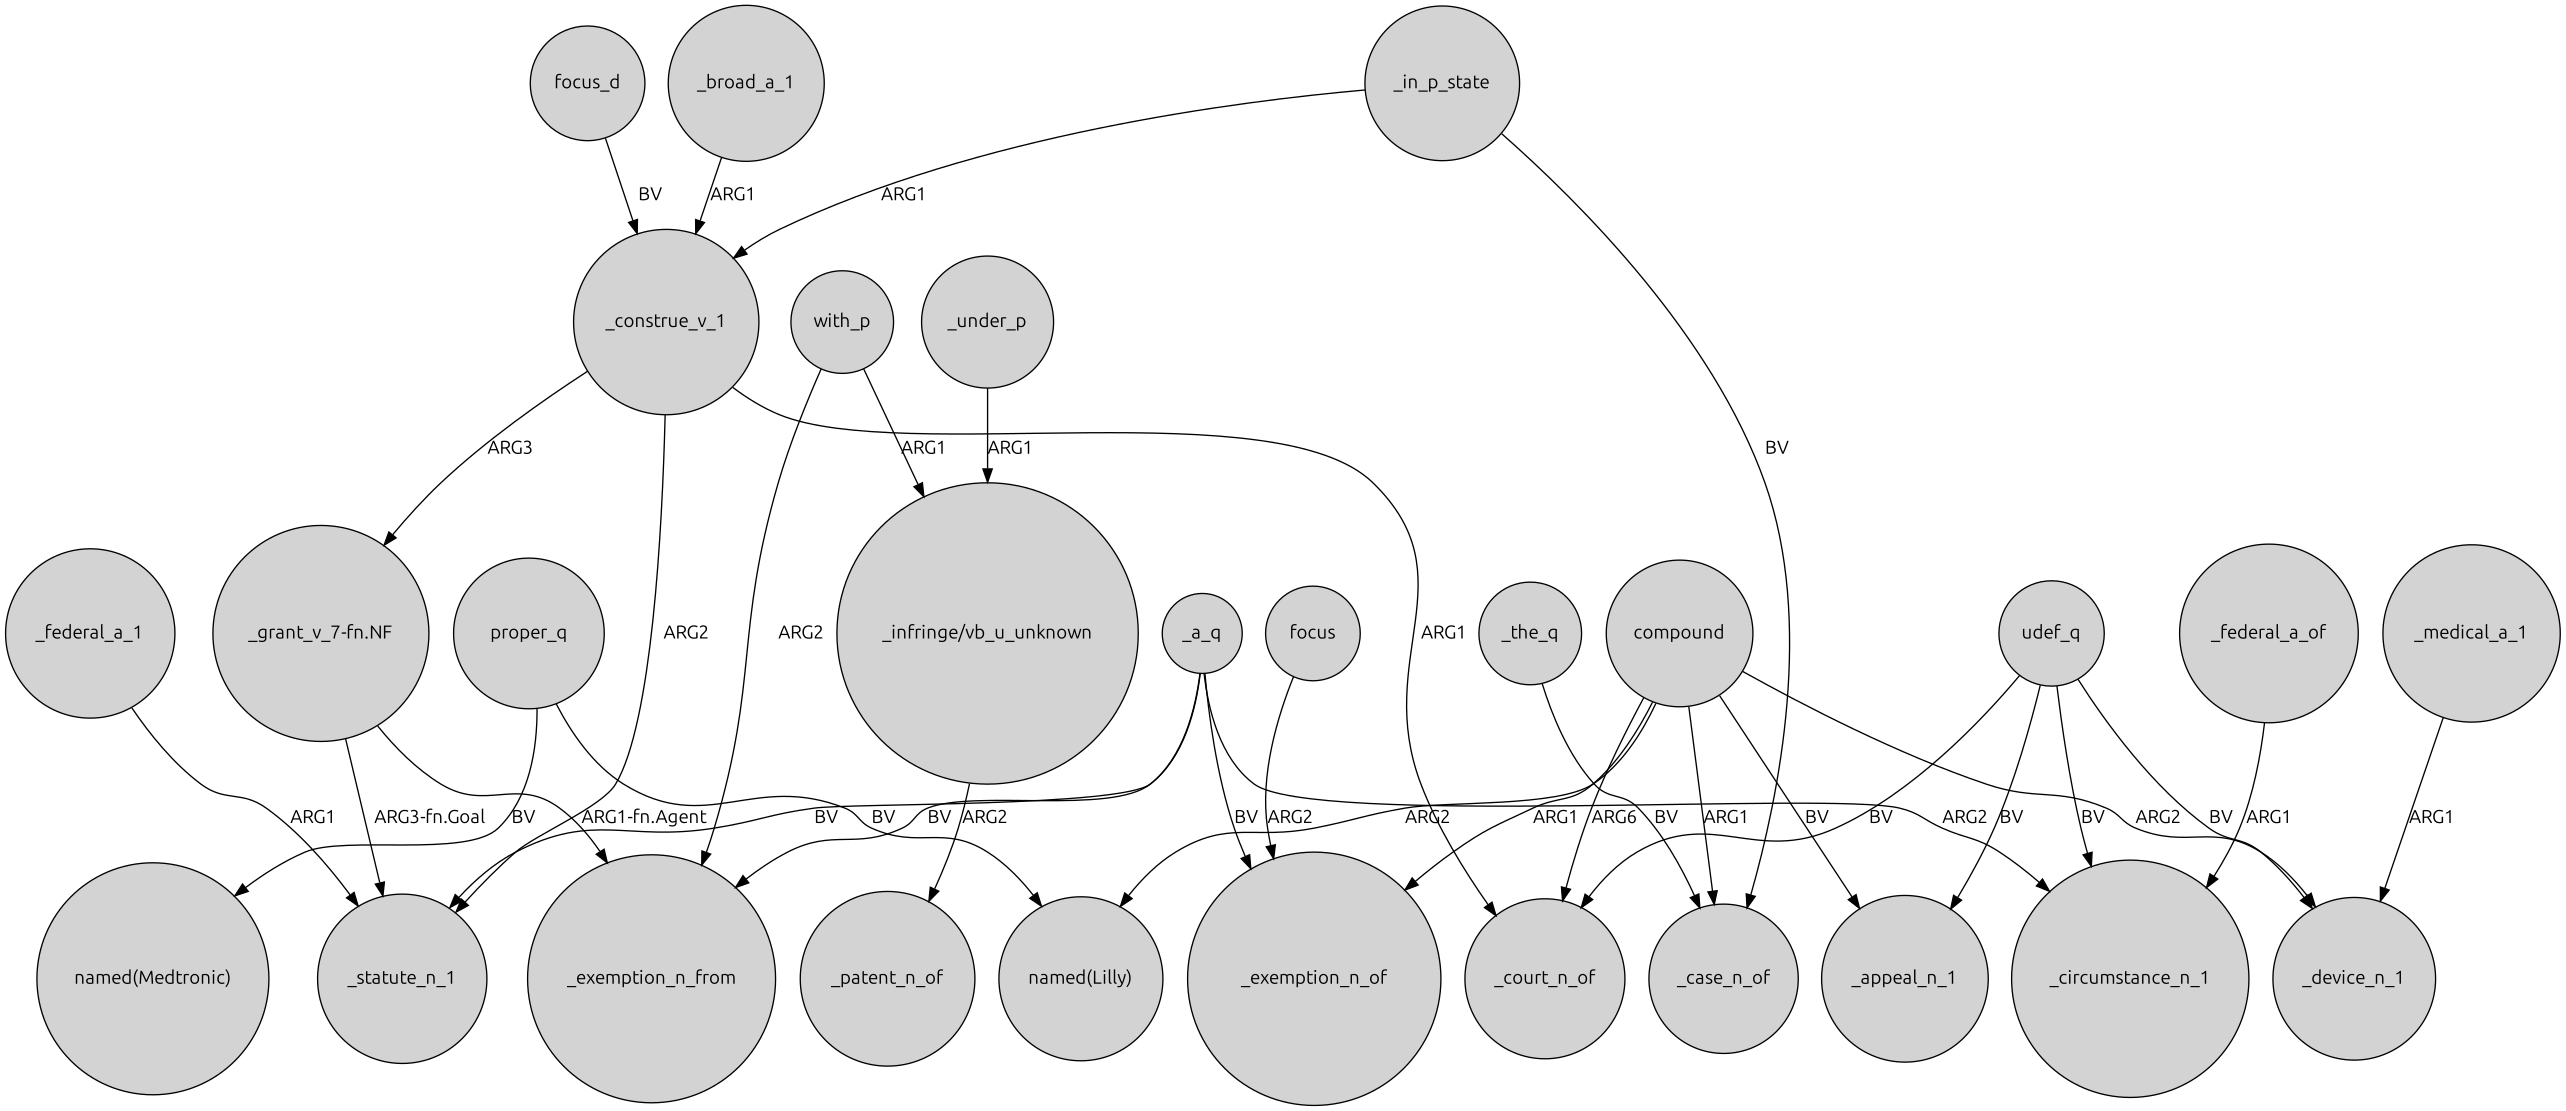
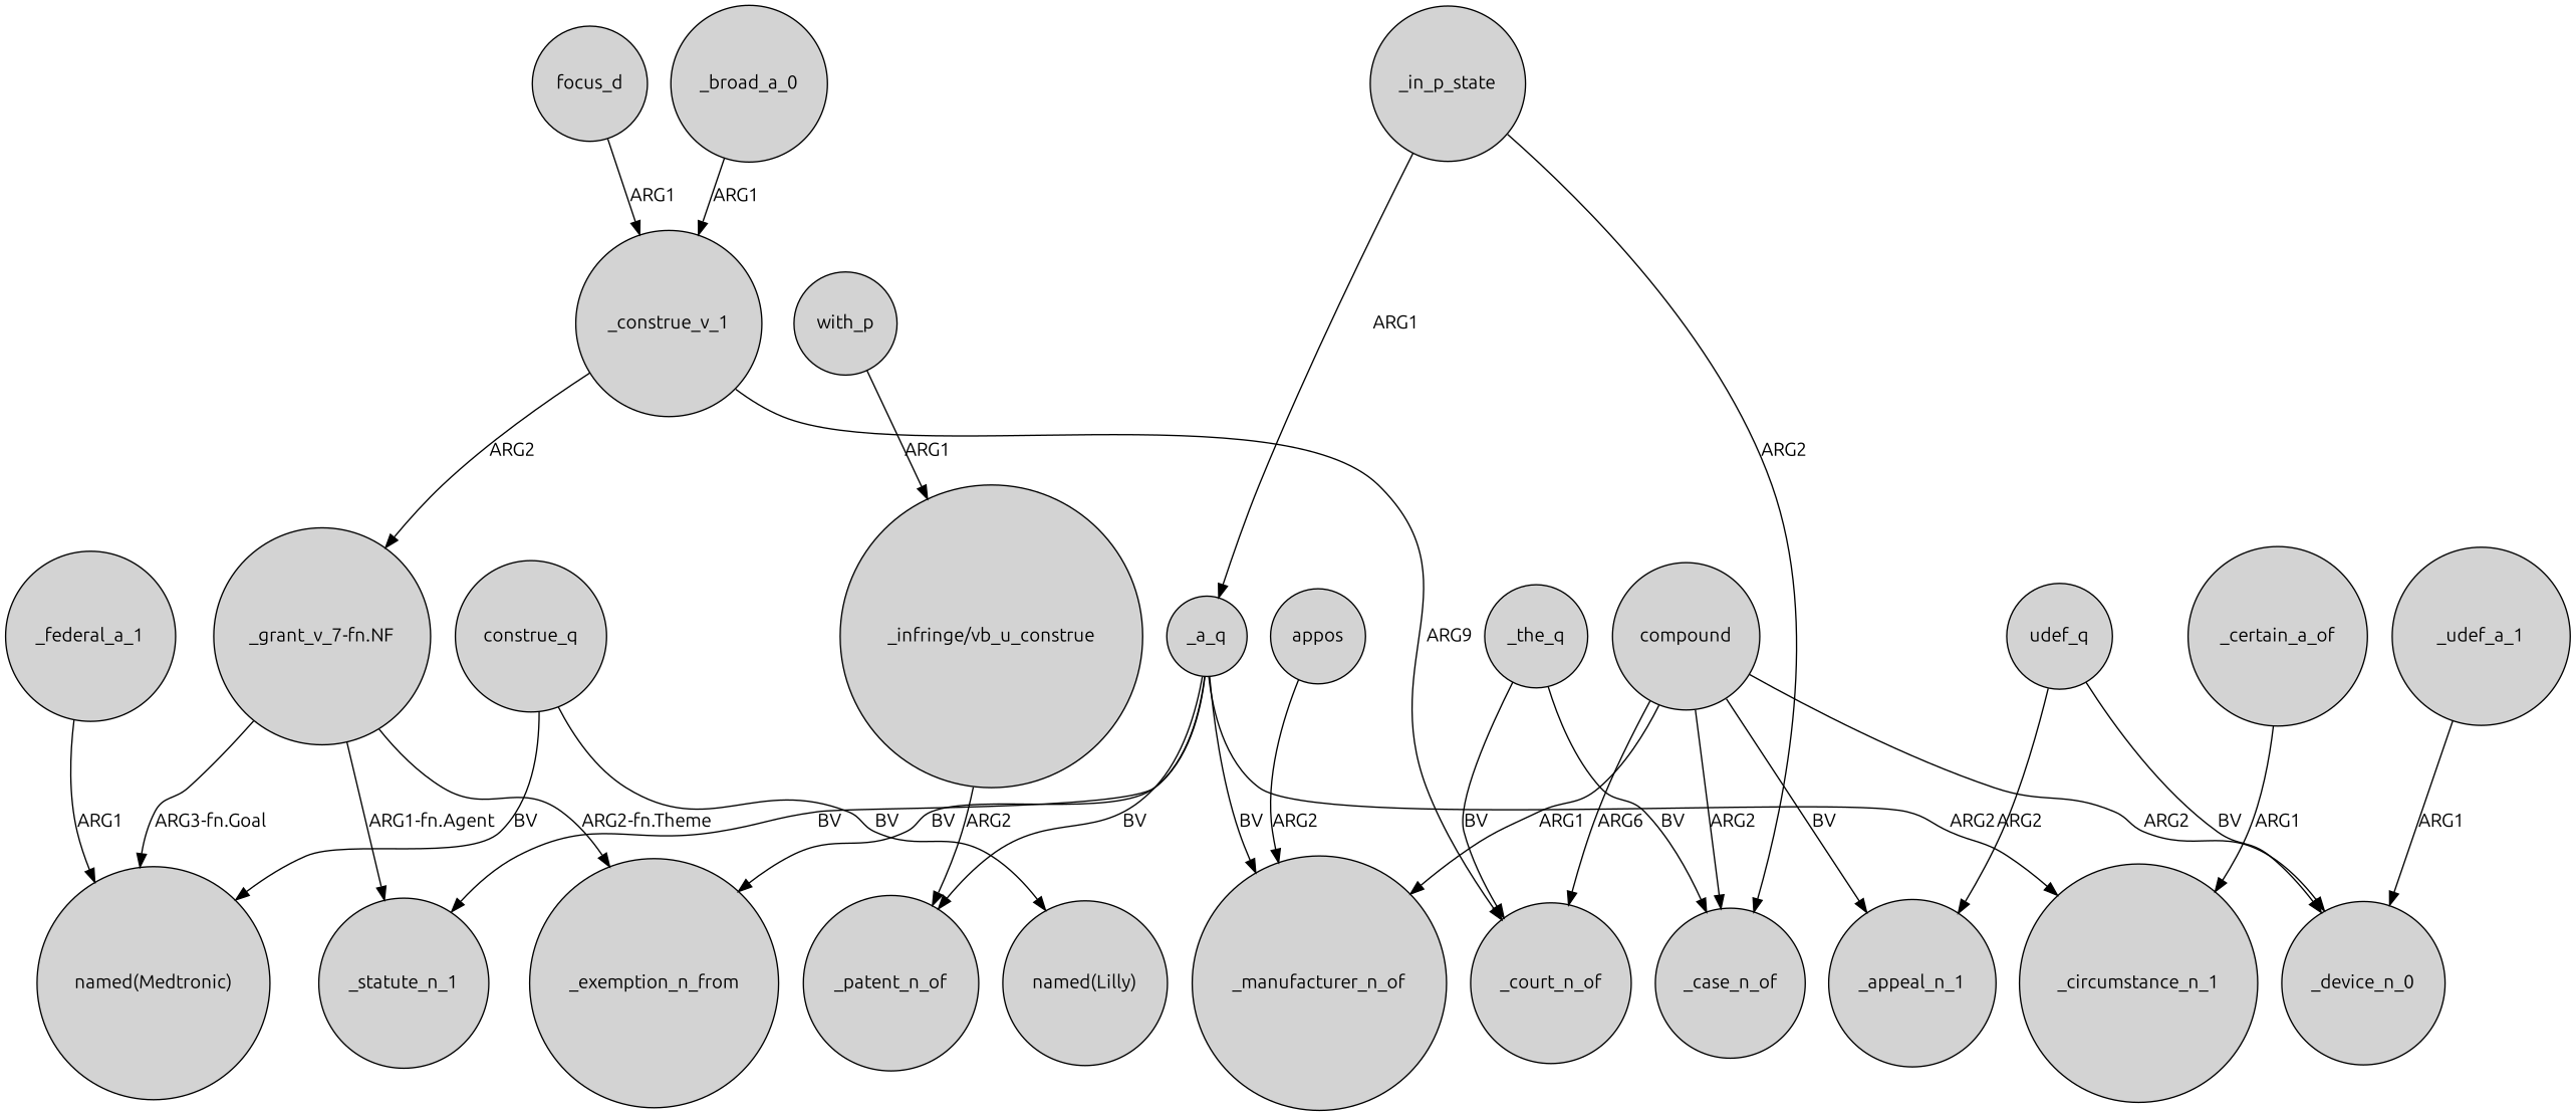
  digraph {
    fontname=Ubuntu
    node [fontname=Ubuntu shape=circle style=filled]
    edge [fontname=Ubuntu]
    _in_p_state
    _construe_v_1
    _case_n_of
    n4 [label="_grant_v_7-fn.NF"]
    _court_n_of
    _statute_n_1
    _exemption_n_from
    "named(Medtronic)"
    compound
    _appeal_n_1
-   _manufacturer_n_of [label=_exemption_n_of]
-   _device_n_1
+   _manufacturer_n_of
+   _device_n_1 [label=_device_n_0]
    "named(Lilly)"
    _a_q
    _patent_n_of
    _circumstance_n_1
-   _certain_a_of [label=_federal_a_of]
-   _under_p
-   "_infringe/vb_u_unknown"
+   _certain_a_of
+   "_infringe/vb_u_unknown" [label="_infringe/vb_u_construe"]
    _the_q
    focus_d
-   appos [label=focus]
+   appos
    _federal_a_1
-   proper_q
-   _medical_a_1
+   proper_q [label=construe_q]
+   _medical_a_1 [label=_udef_a_1]
    udef_q
    with_p
-   _broad_a_1
-   _in_p_state -> _construe_v_1 [label=ARG1]
-   _in_p_state -> _case_n_of [label=BV]
-   _construe_v_1 -> n4 [label=ARG3]
-   _construe_v_1 -> _court_n_of [label=ARG1]
-   _construe_v_1 -> _statute_n_1 [label=ARG2]
-   n4 -> _statute_n_1 [label="ARG3-fn.Goal"]
-   n4 -> _exemption_n_from [label="ARG1-fn.Agent"]
-   compound -> _case_n_of [label=ARG1]
+   _broad_a_1 [label=_broad_a_0]
+   _in_p_state -> _a_q [label=ARG1]
+   _in_p_state -> _case_n_of [label=ARG2]
+   _construe_v_1 -> n4 [label=ARG2]
+   _construe_v_1 -> _court_n_of [label=ARG9]
+   n4 -> _statute_n_1 [label="ARG1-fn.Agent"]
+   n4 -> _exemption_n_from [label="ARG2-fn.Theme"]
+   n4 -> "named(Medtronic)" [label="ARG3-fn.Goal"]
+   compound -> _case_n_of [label=ARG2]
    compound -> _court_n_of [label=ARG6]
    compound -> _appeal_n_1 [label=BV]
    compound -> _manufacturer_n_of [label=ARG1]
    compound -> _device_n_1 [label=ARG2]
-   compound -> "named(Lilly)" [label=ARG2]
    _a_q -> _statute_n_1 [label=BV]
    _a_q -> _exemption_n_from [label=BV]
    _a_q -> _manufacturer_n_of [label=BV]
+   _a_q -> _patent_n_of [label=BV]
    _a_q -> _circumstance_n_1 [label=ARG2]
    _certain_a_of -> _circumstance_n_1 [label=ARG1]
-   _under_p -> "_infringe/vb_u_unknown" [label=ARG1]
    "_infringe/vb_u_unknown" -> _patent_n_of [label=ARG2]
    _the_q -> _case_n_of [label=BV]
-   udef_q -> _court_n_of [label=BV]
-   focus_d -> _construe_v_1 [label=BV]
+   _the_q -> _court_n_of [label=BV]
+   focus_d -> _construe_v_1 [label=ARG1]
    appos -> _manufacturer_n_of [label=ARG2]
-   _federal_a_1 -> _statute_n_1 [label=ARG1]
+   _federal_a_1 -> "named(Medtronic)" [label=ARG1]
    proper_q -> "named(Medtronic)" [label=BV]
    proper_q -> "named(Lilly)" [label=BV]
    _medical_a_1 -> _device_n_1 [label=ARG1]
-   udef_q -> _appeal_n_1 [label=BV]
+   udef_q -> _appeal_n_1 [label=ARG2]
    udef_q -> _device_n_1 [label=BV]
-   udef_q -> _circumstance_n_1 [label=BV]
-   with_p -> _exemption_n_from [label=ARG2]
    with_p -> "_infringe/vb_u_unknown" [label=ARG1]
    _broad_a_1 -> _construe_v_1 [label=ARG1]
  }
